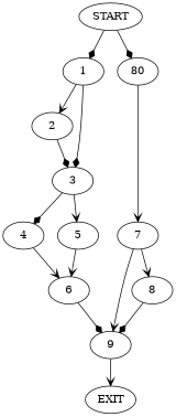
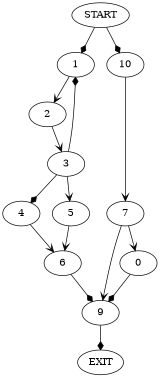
  digraph {
    edge [arrowhead=vee]
    n1 [label=START]
    1
-   10 [label=80]
+   10
    2
    3
    7
    n7 [label=EXIT]
    4
    5
    6
    9
-   8
+   8 [label=0]
    n1 -> 1 [arrowhead=diamond]
    n1 -> 10 [arrowhead=diamond]
    1 -> 2
-   1 -> 3 [arrowhead=diamond]
+   3 -> 1 [arrowhead=diamond]
    10 -> 7
-   2 -> 3 [arrowhead=diamond]
+   2 -> 3
    3 -> 4 [arrowhead=diamond]
    3 -> 5
    7 -> 9
    7 -> 8
    4 -> 6
    5 -> 6
    6 -> 9 [arrowhead=diamond]
-   9 -> n7
+   9 -> n7 [arrowhead=diamond]
    8 -> 9 [arrowhead=diamond]
  }
